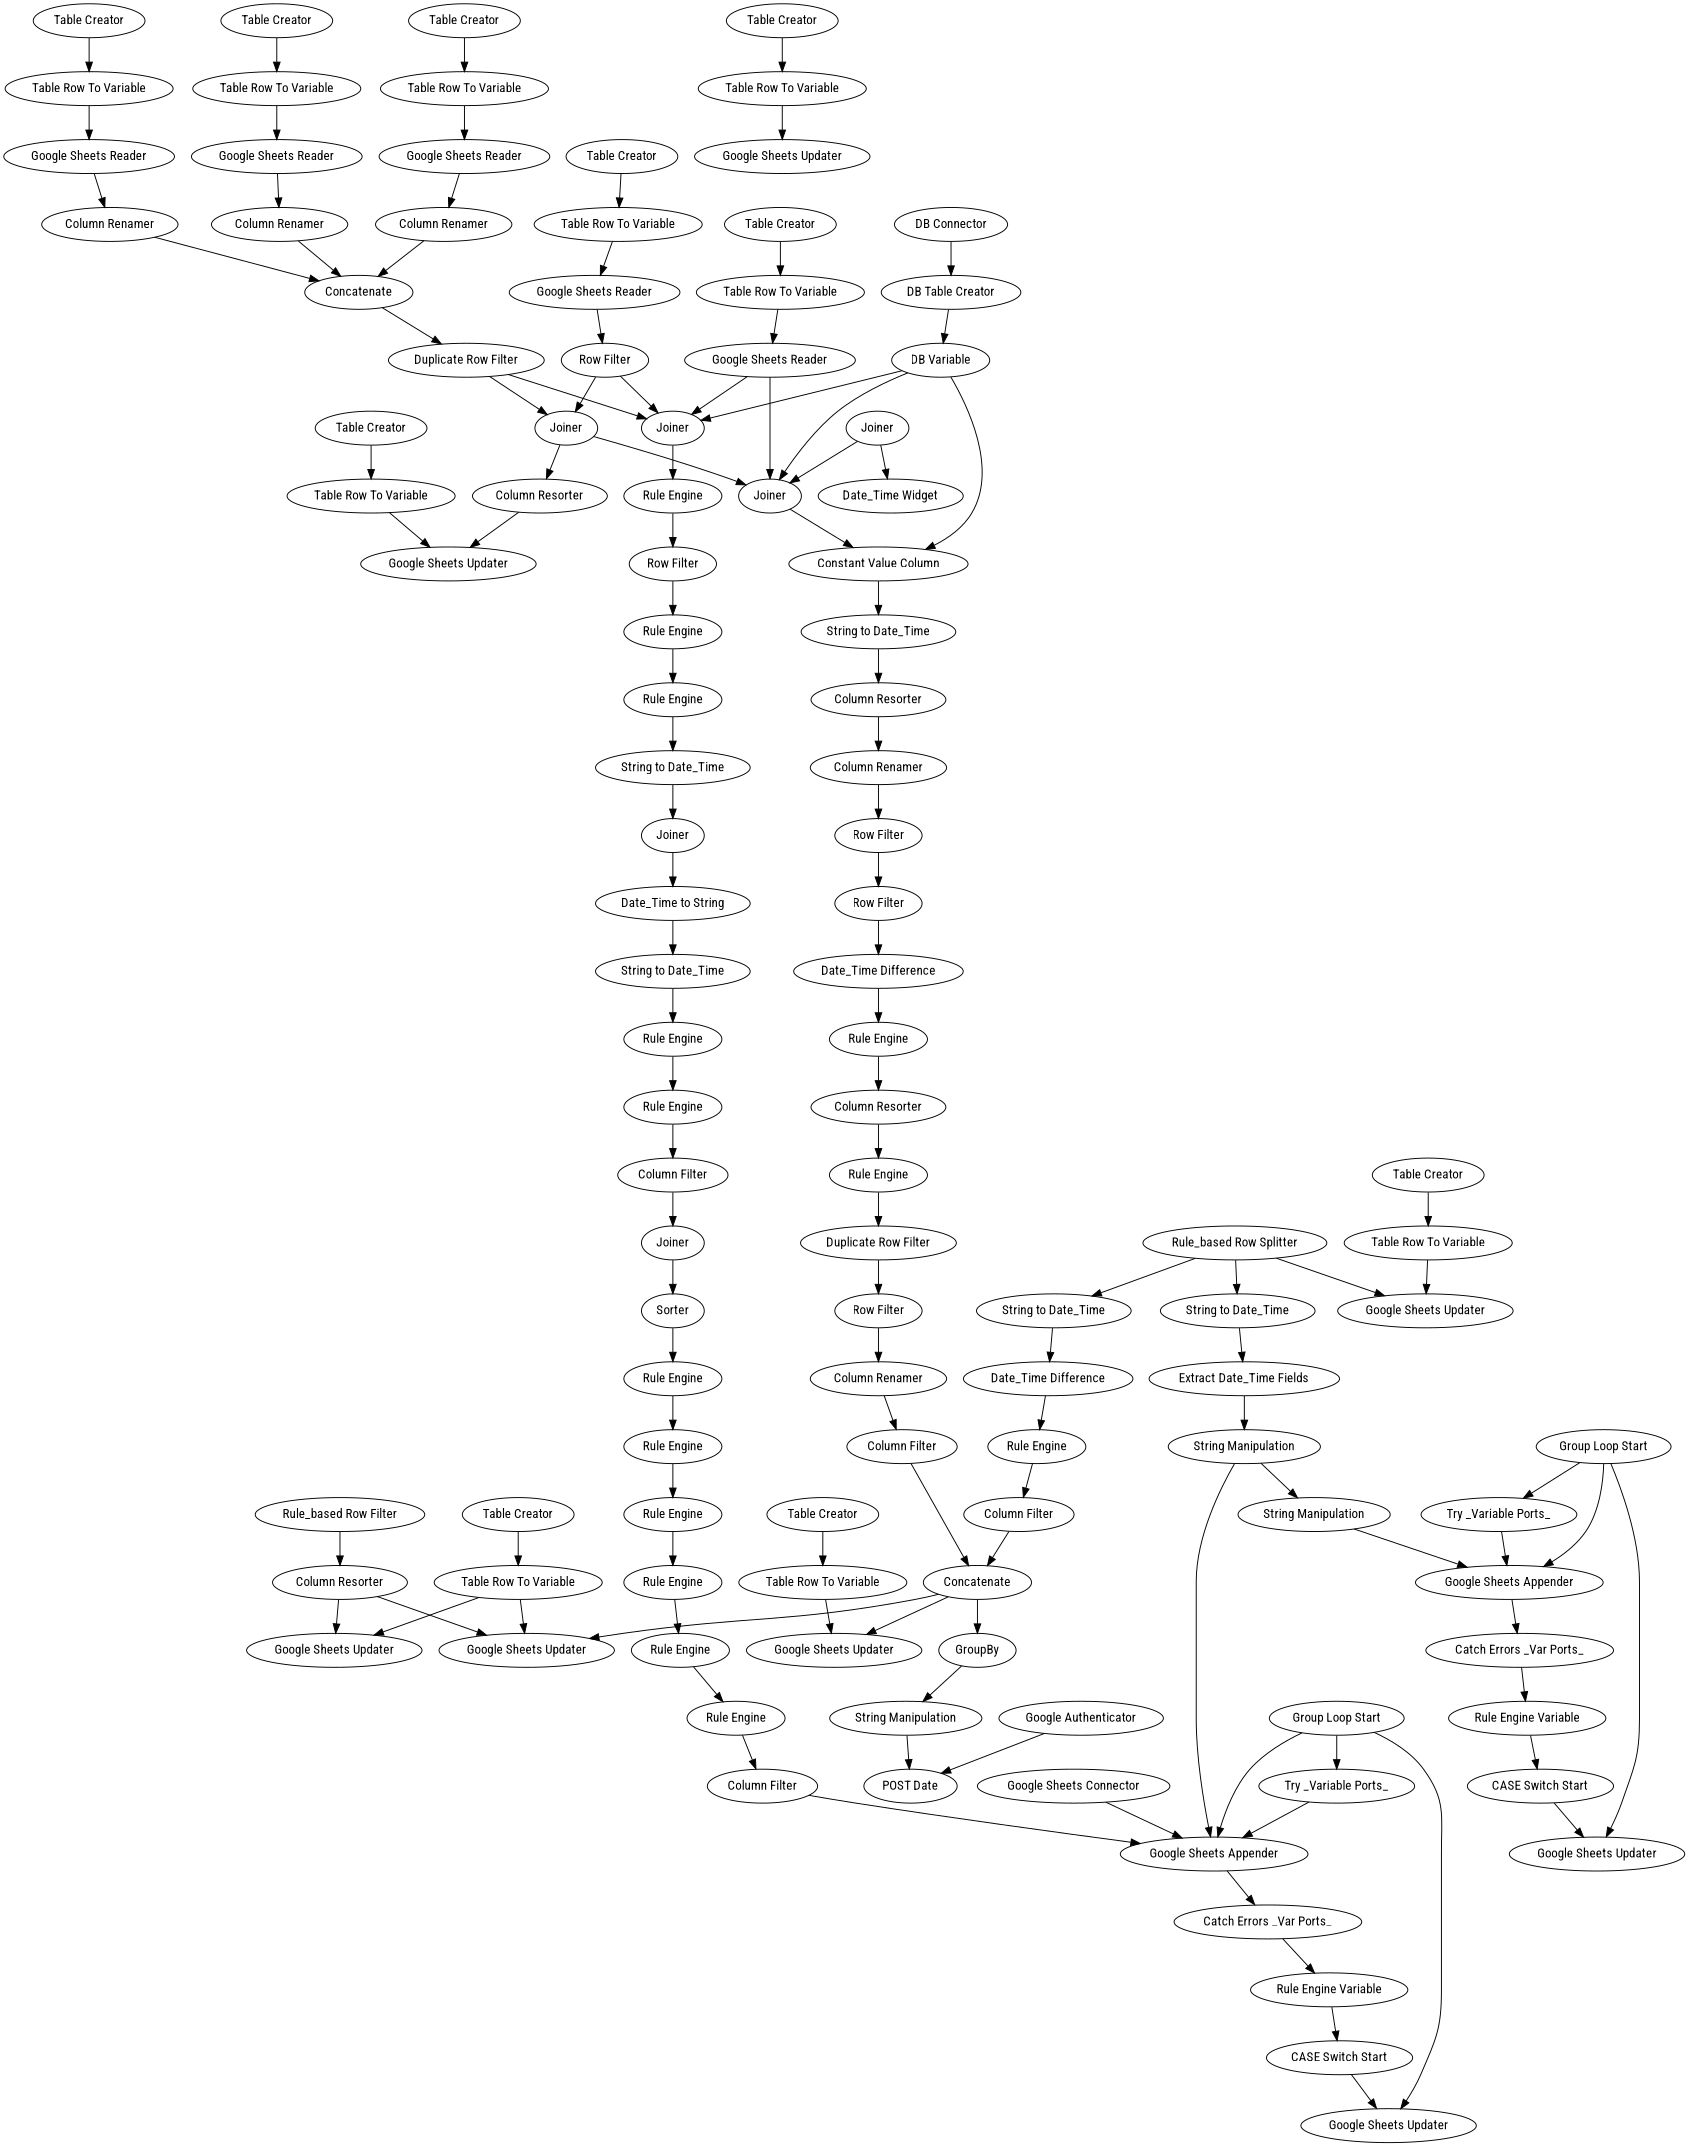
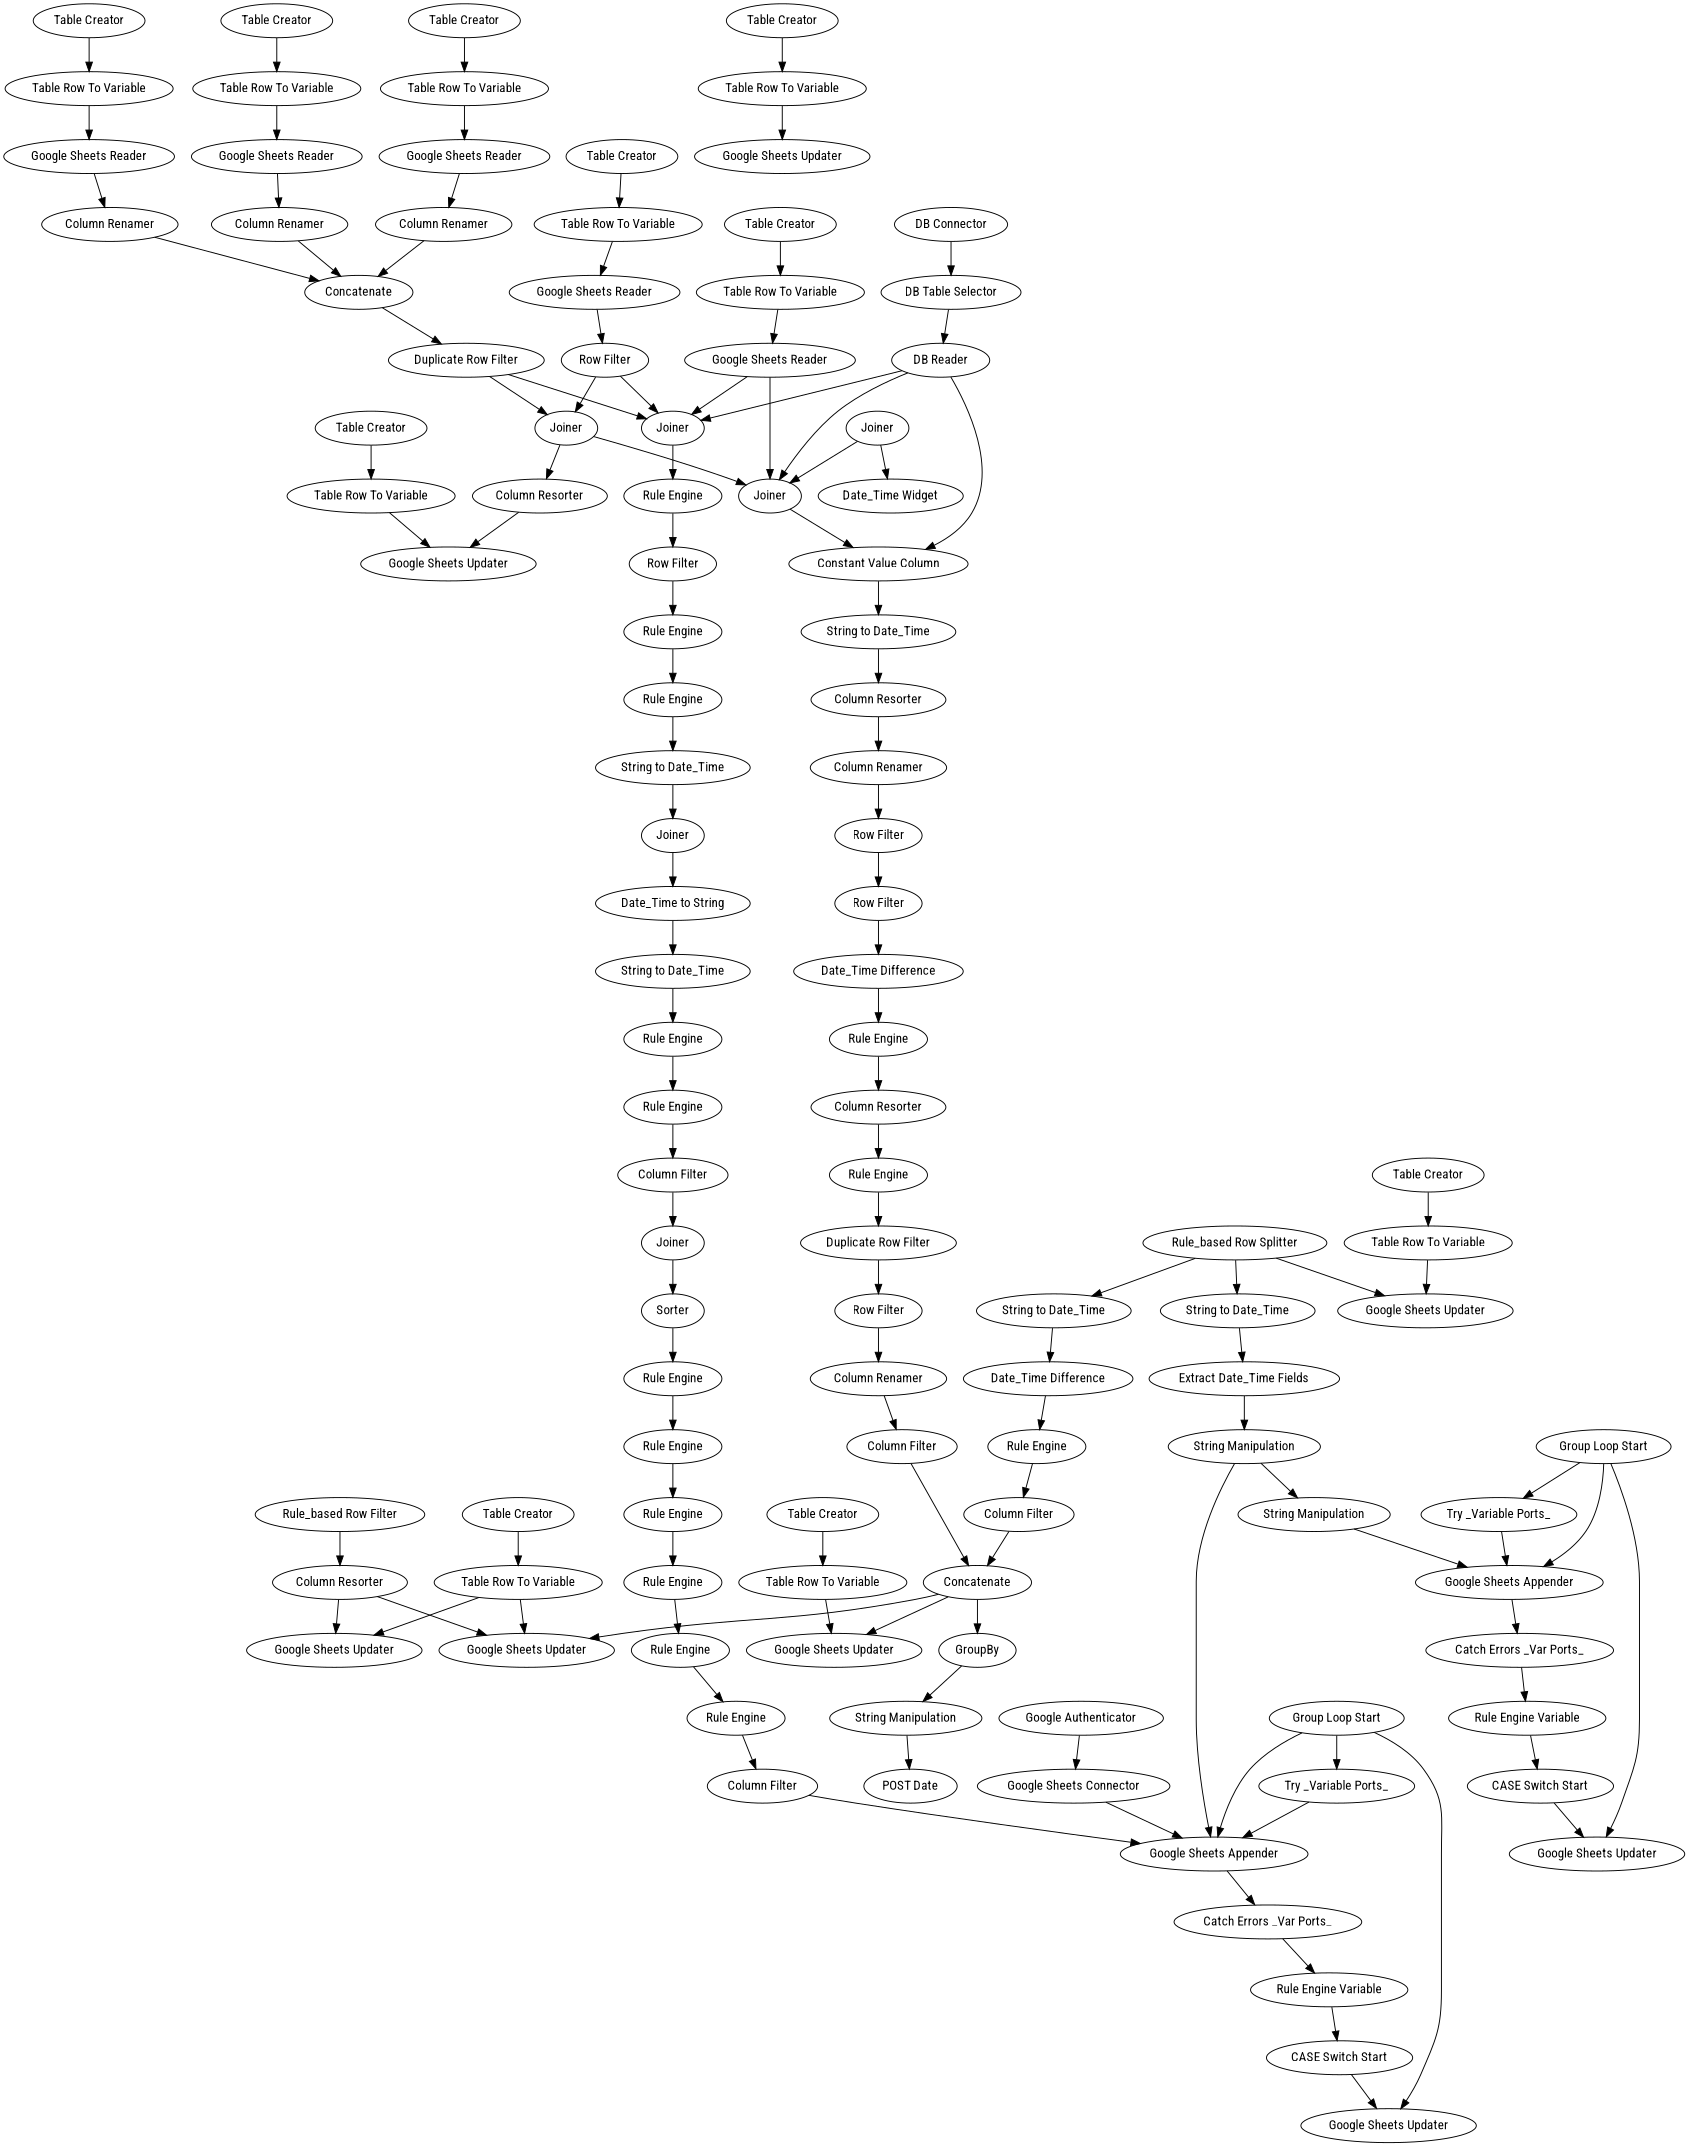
  digraph {
    fontname="Roboto Condensed"
    rankdir=TB
    node [fontname="Roboto Condensed"]
    edge [fontname="Roboto Condensed"]
    n1 [label="Column Resorter"]
    n2 [label="Google Sheets Updater"]
    n3 [label="Constant Value Column"]
    n4 [label="String to Date_Time"]
    n5 [label="Column Resorter"]
    n6 [label="Duplicate Row Filter"]
    n7 [label="Row Filter"]
    n8 [label="Column Renamer"]
    n9 [label=Joiner]
    n10 [label=Sorter]
    n11 [label="Rule Engine"]
    n12 [label="Column Renamer"]
    n13 [label="Table Creator"]
    n14 [label="Table Row To Variable"]
    n15 [label="Google Sheets Updater"]
    n16 [label="Rule Engine"]
    n17 [label="Rule Engine"]
    n18 [label="Column Filter"]
    n19 [label="Table Row To Variable"]
    n20 [label="Google Sheets Reader"]
    n21 [label="Column Renamer"]
    n22 [label="Google Sheets Reader"]
    n23 [label="Column Renamer"]
    n24 [label=Concatenate]
    n25 [label="Duplicate Row Filter"]
    n26 [label=Joiner]
    n27 [label=Joiner]
    n28 [label="Rule Engine"]
    n29 [label="Table Creator"]
    n30 [label="Table Row To Variable"]
    n31 [label="Google Sheets Reader"]
    n32 [label="String Manipulation"]
    n33 [label="Google Sheets Appender"]
    n34 [label="Catch Errors _Var Ports_"]
    n35 [label="Table Creator"]
    n36 [label="Table Row To Variable"]
    n37 [label="Google Sheets Reader"]
    n38 [label="Rule Engine"]
    n39 [label="Column Filter"]
    n40 [label=Concatenate]
    n41 [label="Row Filter"]
    n42 [label="Date_Time Difference"]
    n43 [label="Rule Engine"]
    n44 [label="Rule Engine Variable"]
    n45 [label="CASE Switch Start"]
    n46 [label="Google Sheets Updater"]
    n47 [label="Column Resorter"]
    n48 [label="Rule Engine"]
    n49 [label="Rule Engine"]
    n50 [label="Rule Engine"]
    n51 [label="String to Date_Time"]
    n52 [label="Rule Engine"]
    n53 [label="Row Filter"]
    n54 [label="Try _Variable Ports_"]
    n55 [label="Row Filter"]
    n56 [label="CASE Switch Start"]
    n57 [label="Google Sheets Updater"]
    n58 [label="Google Sheets Updater"]
    n59 [label=Joiner]
    n60 [label="Row Filter"]
    n61 [label="Table Row To Variable"]
    n62 [label="Google Sheets Reader"]
    n63 [label="Column Renamer"]
    n64 [label="Rule Engine"]
    n65 [label="Rule Engine"]
    n66 [label="Date_Time to String"]
    n67 [label="String to Date_Time"]
    n68 [label="Table Creator"]
    n69 [label="Table Row To Variable"]
    n70 [label="Google Sheets Updater"]
    n71 [label="Table Row To Variable"]
    n72 [label="Google Sheets Updater"]
    n73 [label="Table Row To Variable"]
    n74 [label=Joiner]
    n75 [label="Try _Variable Ports_"]
    n76 [label="Google Sheets Appender"]
    n77 [label="Catch Errors _Var Ports_"]
    n78 [label="Google Authenticator"]
    n79 [label="Google Sheets Connector"]
    n80 [label="DB Connector"]
-   n81 [label="DB Table Creator"]
-   n82 [label="DB Variable"]
+   n81 [label="DB Table Selector"]
+   n82 [label="DB Reader"]
    n83 [label="Group Loop Start"]
    n84 [label="Column Resorter"]
    n85 [label="Google Sheets Updater"]
    n86 [label="String Manipulation"]
    n87 [label="Rule Engine Variable"]
    n88 [label="Table Creator"]
    n89 [label="String to Date_Time"]
    n90 [label="Extract Date_Time Fields"]
    n91 [label="String to Date_Time"]
    n92 [label="Date_Time Difference"]
    n93 [label="Table Row To Variable"]
    n94 [label="Table Creator"]
    n95 [label="Table Row To Variable"]
    n96 [label="Table Creator"]
    n97 [label=Joiner]
    n98 [label="Date_Time Widget"]
    n99 [label="Column Filter"]
    n100 [label=GroupBy]
    n101 [label="Table Creator"]
    n102 [label="String Manipulation"]
    n103 [label="Rule_based Row Splitter"]
    n104 [label="POST Date"]
    n105 [label="Rule_based Row Filter"]
    n106 [label="Table Creator"]
    n107 [label="Rule Engine"]
    n108 [label="Column Filter"]
    n109 [label="Rule Engine"]
    n110 [label="Group Loop Start"]
    n111 [label="Table Creator"]
    n1 -> n2
    n3 -> n4
    n4 -> n5
    n5 -> n12
    n6 -> n7
    n7 -> n8
    n8 -> n99
    n9 -> n10
    n10 -> n11
    n11 -> n64
    n12 -> n55
    n13 -> n14
    n14 -> n15
    n16 -> n17
    n17 -> n18
    n18 -> n76
    n19 -> n20
    n20 -> n21
    n21 -> n24
    n22 -> n23
    n23 -> n24
    n24 -> n25
    n25 -> n26
    n25 -> n27
    n26 -> n52
    n27 -> n1
    n27 -> n74
    n28 -> n16
    n29 -> n30
    n30 -> n31
    n31 -> n60
    n32 -> n33
    n33 -> n34
    n34 -> n44
    n35 -> n36
    n36 -> n37
    n37 -> n26
    n37 -> n74
    n38 -> n39
    n39 -> n40
    n40 -> n58
    n40 -> n70
    n40 -> n100
    n41 -> n42
    n42 -> n43
    n43 -> n47
    n44 -> n45
    n45 -> n46
    n47 -> n48
    n48 -> n6
    n49 -> n50
    n50 -> n51
    n51 -> n59
    n52 -> n53
    n53 -> n49
    n54 -> n33
    n55 -> n41
    n56 -> n57
    n59 -> n66
    n60 -> n26
    n60 -> n27
    n61 -> n62
    n62 -> n63
    n63 -> n24
    n64 -> n65
    n65 -> n28
    n66 -> n67
    n67 -> n109
    n68 -> n69
    n69 -> n70
    n71 -> n72
    n73 -> n22
    n74 -> n3
    n75 -> n76
    n76 -> n77
    n77 -> n87
-   n78 -> n104
+   n78 -> n79
    n79 -> n76
    n80 -> n81
    n81 -> n82
    n82 -> n3
    n82 -> n26
    n82 -> n74
    n83 -> n33
    n83 -> n46
    n83 -> n54
    n84 -> n58
    n84 -> n85
    n86 -> n32
    n86 -> n76
    n87 -> n56
    n88 -> n73
    n89 -> n90
    n90 -> n86
    n91 -> n92
    n92 -> n38
    n93 -> n2
    n94 -> n95
    n95 -> n58
    n95 -> n85
    n96 -> n71
    n97 -> n74
    n97 -> n98
    n99 -> n40
    n100 -> n102
    n101 -> n93
    n102 -> n104
    n103 -> n15
    n103 -> n89
    n103 -> n91
    n105 -> n84
    n106 -> n61
    n107 -> n108
    n108 -> n9
    n109 -> n107
    n110 -> n57
    n110 -> n75
    n110 -> n76
    n111 -> n19
  }
